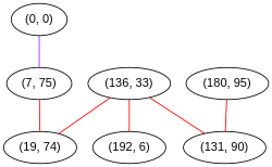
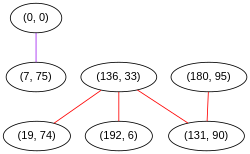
  graph {
    fontname="Liberation Sans"
    node [fontname="Liberation Sans"]
    edge [color=red fontname="Liberation Sans" weight=1]
    "(0, 0)"
    "(7, 75)"
    "(19, 74)"
    n4 [label="(136, 33)"]
    "(192, 6)"
    "(131, 90)"
    "(180, 95)"
    "(0, 0)" -- "(7, 75)" [color=purple weight=4]
-   "(7, 75)" -- "(19, 74)"
    n4 -- "(19, 74)"
    n4 -- "(192, 6)"
    n4 -- "(131, 90)"
    "(180, 95)" -- "(131, 90)"
  }
